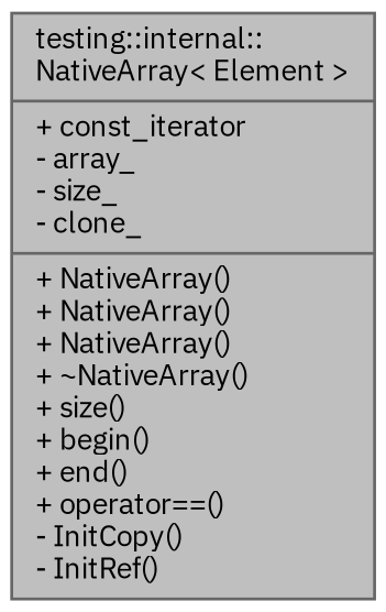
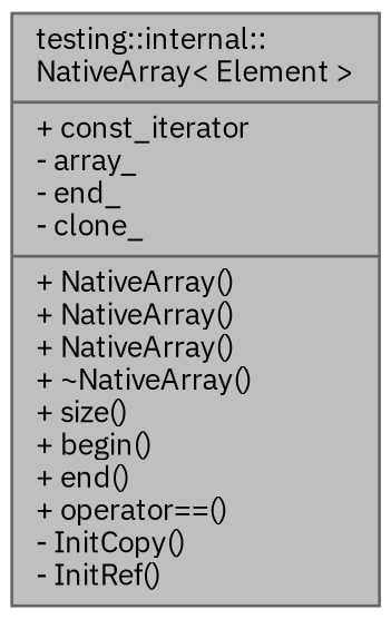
  digraph {
    fontname="IBM Plex Sans"
-   n1 [color=gray40 fillcolor=grey75 fontcolor=black fontname="IBM Plex Sans" fontsize=10 height=0.2 label="{testing::internal::\lNativeArray\< Element \>\n|+ const_iterator\l- array_\l- size_\l- clone_\l|+ NativeArray()\l+ NativeArray()\l+ NativeArray()\l+ ~NativeArray()\l+ size()\l+ begin()\l+ end()\l+ operator==()\l- InitCopy()\l- InitRef()\l}" shape=record style=filled width=0.4]
+   n1 [color=gray40 fillcolor=grey75 fontcolor=black fontname="IBM Plex Sans" fontsize=10 height=0.2 label="{testing::internal::\lNativeArray\< Element \>\n|+ const_iterator\l- array_\l- end_\l- clone_\l|+ NativeArray()\l+ NativeArray()\l+ NativeArray()\l+ ~NativeArray()\l+ size()\l+ begin()\l+ end()\l+ operator==()\l- InitCopy()\l- InitRef()\l}" shape=record style=filled width=0.4]
  }
